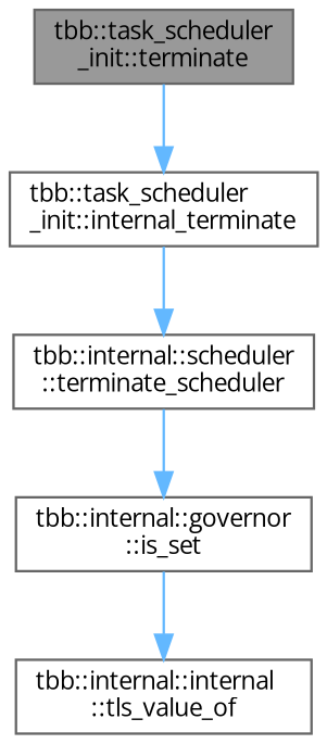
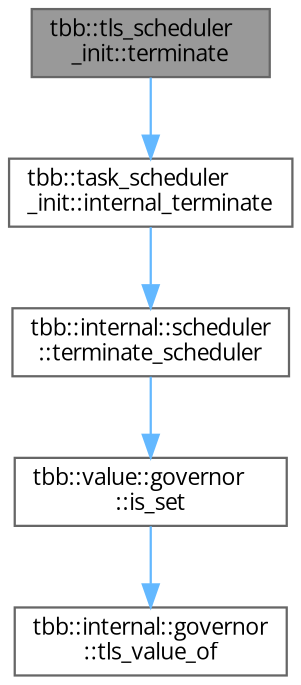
  digraph {
    fontname="Open Sans"
    rankdir=TB
    node [color=grey40 fillcolor=white fontname="Open Sans" fontsize=10 shape=box style=filled]
    edge [color=steelblue1 fontname="Open Sans" fontsize=10 labelfontname=Helvetica labelfontsize=10 style=solid]
-   n1 [color=gray40 fillcolor=grey60 fontcolor=black height=0.2 label="tbb::task_scheduler\l_init::terminate" width=0.4]
+   n1 [color=gray40 fillcolor=grey60 fontcolor=black height=0.2 label="tbb::tls_scheduler\l_init::terminate" width=0.4]
    n2 [height=0.2 label="tbb::task_scheduler\l_init::internal_terminate" width=0.4]
    n3 [height=0.2 label="tbb::internal::scheduler\l::terminate_scheduler" width=0.4]
-   n4 [height=0.2 label="tbb::internal::governor\l::is_set" width=0.4]
-   n5 [height=0.2 label="tbb::internal::internal\l::tls_value_of" width=0.4]
+   n4 [height=0.2 label="tbb::value::governor\l::is_set" width=0.4]
+   n5 [height=0.2 label="tbb::internal::governor\l::tls_value_of" width=0.4]
    n1 -> n2
    n2 -> n3
    n3 -> n4
    n4 -> n5
  }
